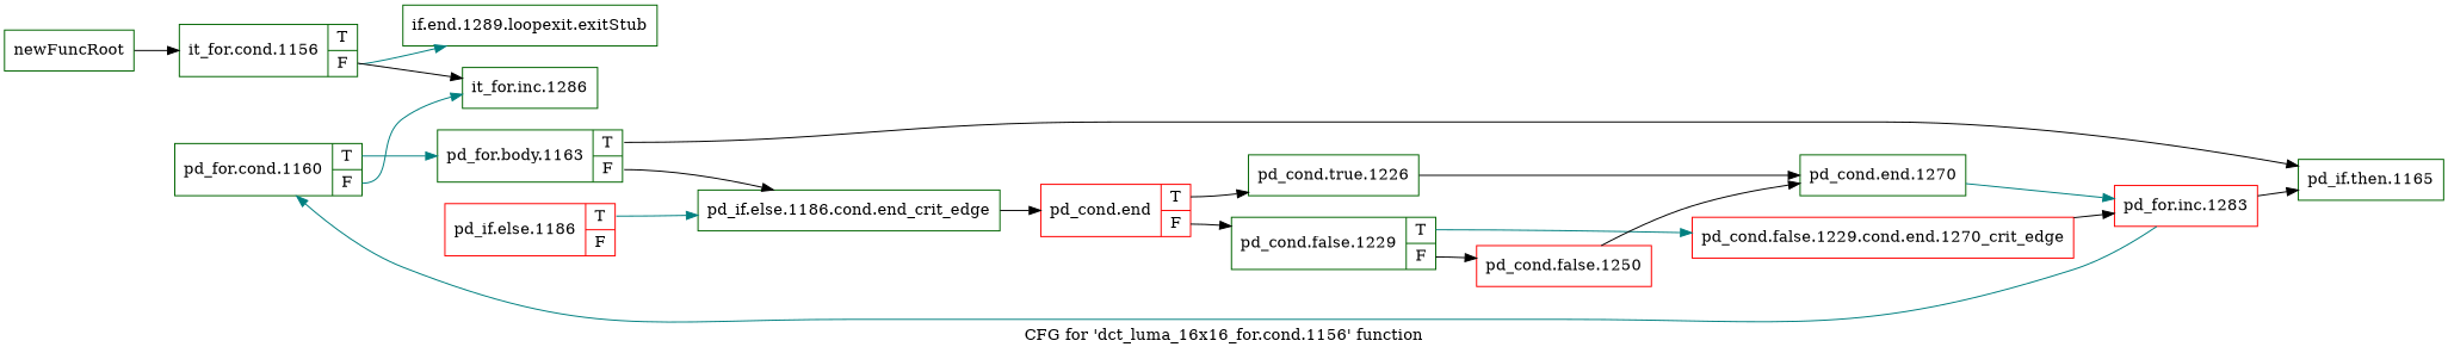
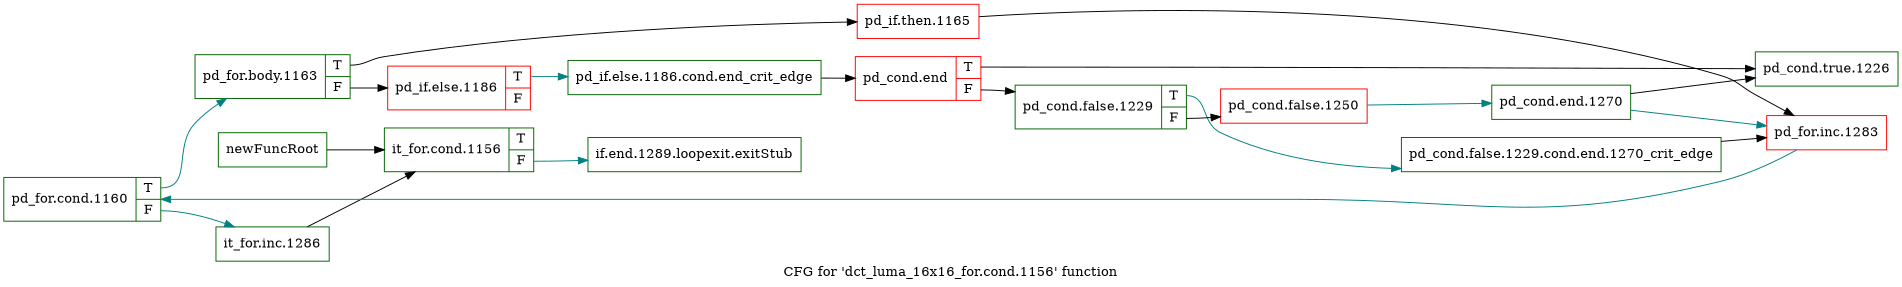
  digraph {
    label="CFG for 'dct_luma_16x16_for.cond.1156' function"
    rankdir=LR
    node [color=darkgreen shape=record]
    edge [color=black]
    n1 [label="{newFuncRoot}"]
    n2 [label="{it_for.cond.1156|{<s0>T|<s1>F}}"]
    n3 [label="{if.end.1289.loopexit.exitStub}"]
    n4 [label="{pd_for.cond.1160|{<s0>T|<s1>F}}"]
    n5 [label="{pd_for.body.1163|{<s0>T|<s1>F}}"]
    n6 [label="{it_for.inc.1286}"]
-   n7 [label="{pd_if.then.1165}"]
+   n7 [color=red label="{pd_if.then.1165}"]
    n8 [color=red label="{pd_if.else.1186|{<s0>T|<s1>F}}"]
    n9 [color=red label="{pd_for.inc.1283}"]
    n10 [label="{pd_if.else.1186.cond.end_crit_edge}"]
    n11 [color=red label="{pd_cond.end|{<s0>T|<s1>F}}"]
    n12 [label="{pd_cond.true.1226}"]
    n13 [label="{pd_cond.false.1229|{<s0>T|<s1>F}}"]
    n14 [label="{pd_cond.end.1270}"]
-   n15 [color=red label="{pd_cond.false.1229.cond.end.1270_crit_edge}"]
+   n15 [label="{pd_cond.false.1229.cond.end.1270_crit_edge}"]
    n16 [color=red label="{pd_cond.false.1250}"]
    n1 -> n2
    n2 -> n3 [color=teal tailport=s1]
    n4 -> n5 [color=teal tailport=s0]
    n4 -> n6 [color=teal tailport=s1]
    n5 -> n7 [tailport=s0]
-   n5 -> n10 [tailport=s1]
-   n2 -> n6
-   n9 -> n7
+   n5 -> n8 [tailport=s1]
+   n6 -> n2
+   n7 -> n9
    n8 -> n10 [color=teal tailport=s0]
    n9 -> n4 [color=teal]
    n10 -> n11
    n11 -> n12 [tailport=s0]
    n11 -> n13 [tailport=s1]
-   n12 -> n14
+   n14 -> n12
    n13 -> n15 [color=teal tailport=s0]
    n13 -> n16 [tailport=s1]
    n14 -> n9 [color=teal]
    n15 -> n9
-   n16 -> n14
+   n16 -> n14 [color=teal]
  }
